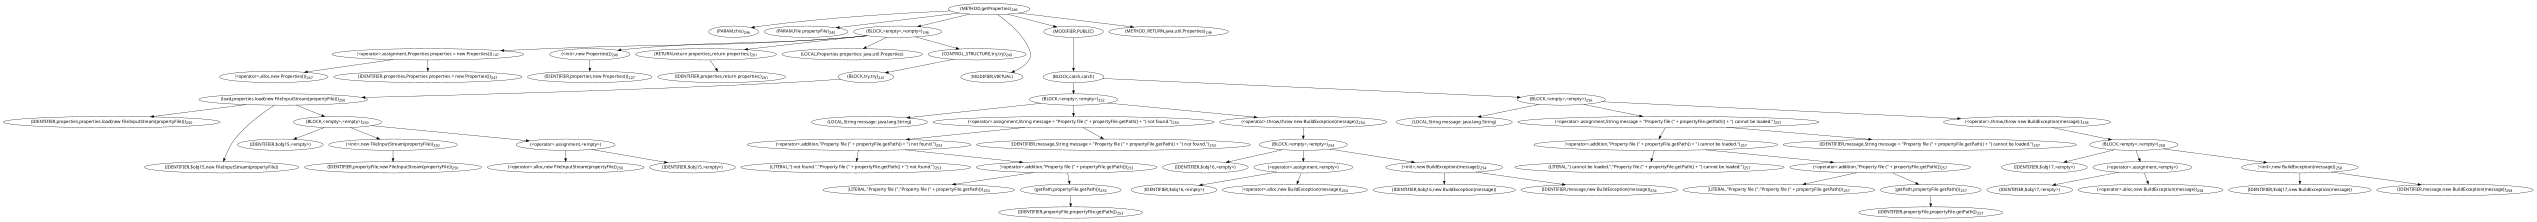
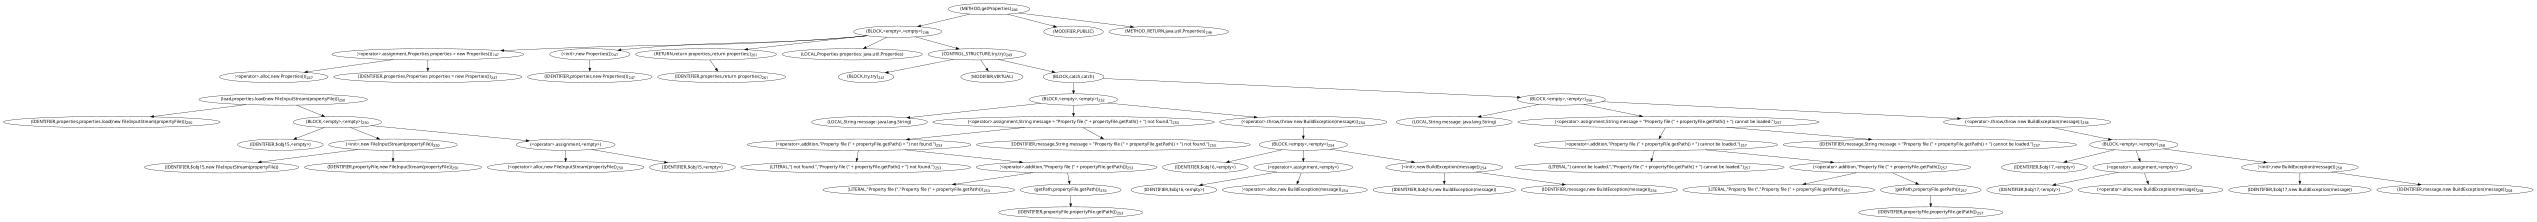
  digraph {
    fontname="Noto Sans"
    node [fontname="Noto Sans"]
    edge [fontname="Noto Sans"]
    n1 [label=<(METHOD,getProperties)<SUB>246</SUB>>]
-   n2 [label=<(PARAM,this)<SUB>246</SUB>>]
-   n3 [label=<(PARAM,File propertyFile)<SUB>246</SUB>>]
    n4 [label=<(BLOCK,&lt;empty&gt;,&lt;empty&gt;)<SUB>246</SUB>>]
    n5 [label=<(MODIFIER,PUBLIC)>]
    n6 [label=<(MODIFIER,VIRTUAL)>]
    n7 [label=<(METHOD_RETURN,java.util.Properties)<SUB>246</SUB>>]
    n8 [label=<(LOCAL,Properties properties: java.util.Properties)>]
    n9 [label=<(&lt;operator&gt;.assignment,Properties properties = new Properties())<SUB>247</SUB>>]
-   n10 [label=<(&lt;init&gt;,new Properties())<SUB>240</SUB>>]
+   n10 [label=<(&lt;init&gt;,new Properties())<SUB>247</SUB>>]
    n11 [label=<(CONTROL_STRUCTURE,try,try)<SUB>249</SUB>>]
    n12 [label=<(RETURN,return properties;,return properties;)<SUB>261</SUB>>]
    n13 [label=<(IDENTIFIER,properties,Properties properties = new Properties())<SUB>247</SUB>>]
    n14 [label=<(&lt;operator&gt;.alloc,new Properties())<SUB>247</SUB>>]
-   n15 [label=<(IDENTIFIER,properties,new Properties())<SUB>227</SUB>>]
+   n15 [label=<(IDENTIFIER,properties,new Properties())<SUB>247</SUB>>]
    n16 [label=<(BLOCK,try,try)<SUB>241</SUB>>]
    n17 [label=<(BLOCK,catch,catch)>]
    n18 [label=<(IDENTIFIER,properties,return properties;)<SUB>261</SUB>>]
    n19 [label=<(load,properties.load(new FileInputStream(propertyFile)))<SUB>250</SUB>>]
    n20 [label=<(BLOCK,&lt;empty&gt;,&lt;empty&gt;)<SUB>252</SUB>>]
    n21 [label=<(BLOCK,&lt;empty&gt;,&lt;empty&gt;)<SUB>256</SUB>>]
    n22 [label=<(IDENTIFIER,properties,properties.load(new FileInputStream(propertyFile)))<SUB>250</SUB>>]
    n23 [label=<(BLOCK,&lt;empty&gt;,&lt;empty&gt;)<SUB>250</SUB>>]
    n24 [label=<(&lt;operator&gt;.assignment,&lt;empty&gt;)>]
    n25 [label=<(&lt;init&gt;,new FileInputStream(propertyFile))<SUB>250</SUB>>]
    n26 [label=<(IDENTIFIER,$obj15,&lt;empty&gt;)>]
    n27 [label=<(IDENTIFIER,$obj15,&lt;empty&gt;)>]
    n28 [label=<(&lt;operator&gt;.alloc,new FileInputStream(propertyFile))<SUB>250</SUB>>]
    n29 [label=<(IDENTIFIER,$obj15,new FileInputStream(propertyFile))>]
    n30 [label=<(IDENTIFIER,propertyFile,new FileInputStream(propertyFile))<SUB>250</SUB>>]
    n31 [label=<(LOCAL,String message: java.lang.String)>]
    n32 [label=<(&lt;operator&gt;.assignment,String message = &quot;Property file (&quot; + propertyFile.getPath() + &quot;) not found.&quot;)<SUB>253</SUB>>]
    n33 [label=<(&lt;operator&gt;.throw,throw new BuildException(message);)<SUB>254</SUB>>]
    n34 [label=<(LOCAL,String message: java.lang.String)>]
    n35 [label=<(&lt;operator&gt;.assignment,String message = &quot;Property file (&quot; + propertyFile.getPath() + &quot;) cannot be loaded.&quot;)<SUB>257</SUB>>]
    n36 [label=<(&lt;operator&gt;.throw,throw new BuildException(message);)<SUB>258</SUB>>]
    n37 [label=<(IDENTIFIER,message,String message = &quot;Property file (&quot; + propertyFile.getPath() + &quot;) not found.&quot;)<SUB>253</SUB>>]
    n38 [label=<(&lt;operator&gt;.addition,&quot;Property file (&quot; + propertyFile.getPath() + &quot;) not found.&quot;)<SUB>253</SUB>>]
    n39 [label=<(BLOCK,&lt;empty&gt;,&lt;empty&gt;)<SUB>254</SUB>>]
    n40 [label=<(&lt;operator&gt;.addition,&quot;Property file (&quot; + propertyFile.getPath())<SUB>253</SUB>>]
    n41 [label=<(LITERAL,&quot;) not found.&quot;,&quot;Property file (&quot; + propertyFile.getPath() + &quot;) not found.&quot;)<SUB>253</SUB>>]
    n42 [label=<(LITERAL,&quot;Property file (&quot;,&quot;Property file (&quot; + propertyFile.getPath())<SUB>253</SUB>>]
    n43 [label=<(getPath,propertyFile.getPath())<SUB>253</SUB>>]
    n44 [label=<(IDENTIFIER,propertyFile,propertyFile.getPath())<SUB>253</SUB>>]
    n45 [label=<(&lt;operator&gt;.assignment,&lt;empty&gt;)>]
    n46 [label=<(&lt;init&gt;,new BuildException(message))<SUB>254</SUB>>]
    n47 [label=<(IDENTIFIER,$obj16,&lt;empty&gt;)>]
    n48 [label=<(IDENTIFIER,$obj16,&lt;empty&gt;)>]
    n49 [label=<(&lt;operator&gt;.alloc,new BuildException(message))<SUB>254</SUB>>]
    n50 [label=<(IDENTIFIER,$obj16,new BuildException(message))>]
    n51 [label=<(IDENTIFIER,message,new BuildException(message))<SUB>254</SUB>>]
    n52 [label=<(IDENTIFIER,message,String message = &quot;Property file (&quot; + propertyFile.getPath() + &quot;) cannot be loaded.&quot;)<SUB>257</SUB>>]
    n53 [label=<(&lt;operator&gt;.addition,&quot;Property file (&quot; + propertyFile.getPath() + &quot;) cannot be loaded.&quot;)<SUB>257</SUB>>]
    n54 [label=<(BLOCK,&lt;empty&gt;,&lt;empty&gt;)<SUB>258</SUB>>]
    n55 [label=<(&lt;operator&gt;.addition,&quot;Property file (&quot; + propertyFile.getPath())<SUB>257</SUB>>]
    n56 [label=<(LITERAL,&quot;) cannot be loaded.&quot;,&quot;Property file (&quot; + propertyFile.getPath() + &quot;) cannot be loaded.&quot;)<SUB>257</SUB>>]
    n57 [label=<(LITERAL,&quot;Property file (&quot;,&quot;Property file (&quot; + propertyFile.getPath())<SUB>257</SUB>>]
    n58 [label=<(getPath,propertyFile.getPath())<SUB>257</SUB>>]
    n59 [label=<(IDENTIFIER,propertyFile,propertyFile.getPath())<SUB>257</SUB>>]
    n60 [label=<(&lt;operator&gt;.assignment,&lt;empty&gt;)>]
    n61 [label=<(&lt;init&gt;,new BuildException(message))<SUB>258</SUB>>]
    n62 [label=<(IDENTIFIER,$obj17,&lt;empty&gt;)>]
    n63 [label=<(IDENTIFIER,$obj17,&lt;empty&gt;)>]
    n64 [label=<(&lt;operator&gt;.alloc,new BuildException(message))<SUB>258</SUB>>]
    n65 [label=<(IDENTIFIER,$obj17,new BuildException(message))>]
    n66 [label=<(IDENTIFIER,message,new BuildException(message))<SUB>258</SUB>>]
-   n1 -> n2
-   n1 -> n3
    n1 -> n4
    n1 -> n5
-   n1 -> n6
+   n11 -> n6
    n1 -> n7
    n4 -> n8
    n4 -> n9
    n4 -> n10
    n4 -> n11
    n4 -> n12
    n9 -> n13
    n9 -> n14
    n10 -> n15
    n11 -> n16
-   n5 -> n17
+   n11 -> n17
    n12 -> n18
-   n16 -> n19
    n17 -> n20
    n17 -> n21
    n19 -> n22
    n19 -> n23
    n20 -> n31
    n20 -> n32
    n20 -> n33
    n21 -> n34
    n21 -> n35
    n21 -> n36
    n23 -> n24
    n23 -> n25
    n23 -> n26
    n24 -> n27
    n24 -> n28
-   n19 -> n29
+   n25 -> n29
    n25 -> n30
    n32 -> n37
    n32 -> n38
    n33 -> n39
    n35 -> n52
    n35 -> n53
    n36 -> n54
    n38 -> n40
    n38 -> n41
    n39 -> n45
    n39 -> n46
    n39 -> n47
    n40 -> n42
    n40 -> n43
    n43 -> n44
    n45 -> n48
    n45 -> n49
    n46 -> n50
    n46 -> n51
    n53 -> n55
    n53 -> n56
    n54 -> n60
    n54 -> n61
    n54 -> n62
    n55 -> n57
    n55 -> n58
    n58 -> n59
    n60 -> n63
    n60 -> n64
    n61 -> n65
    n61 -> n66
  }
